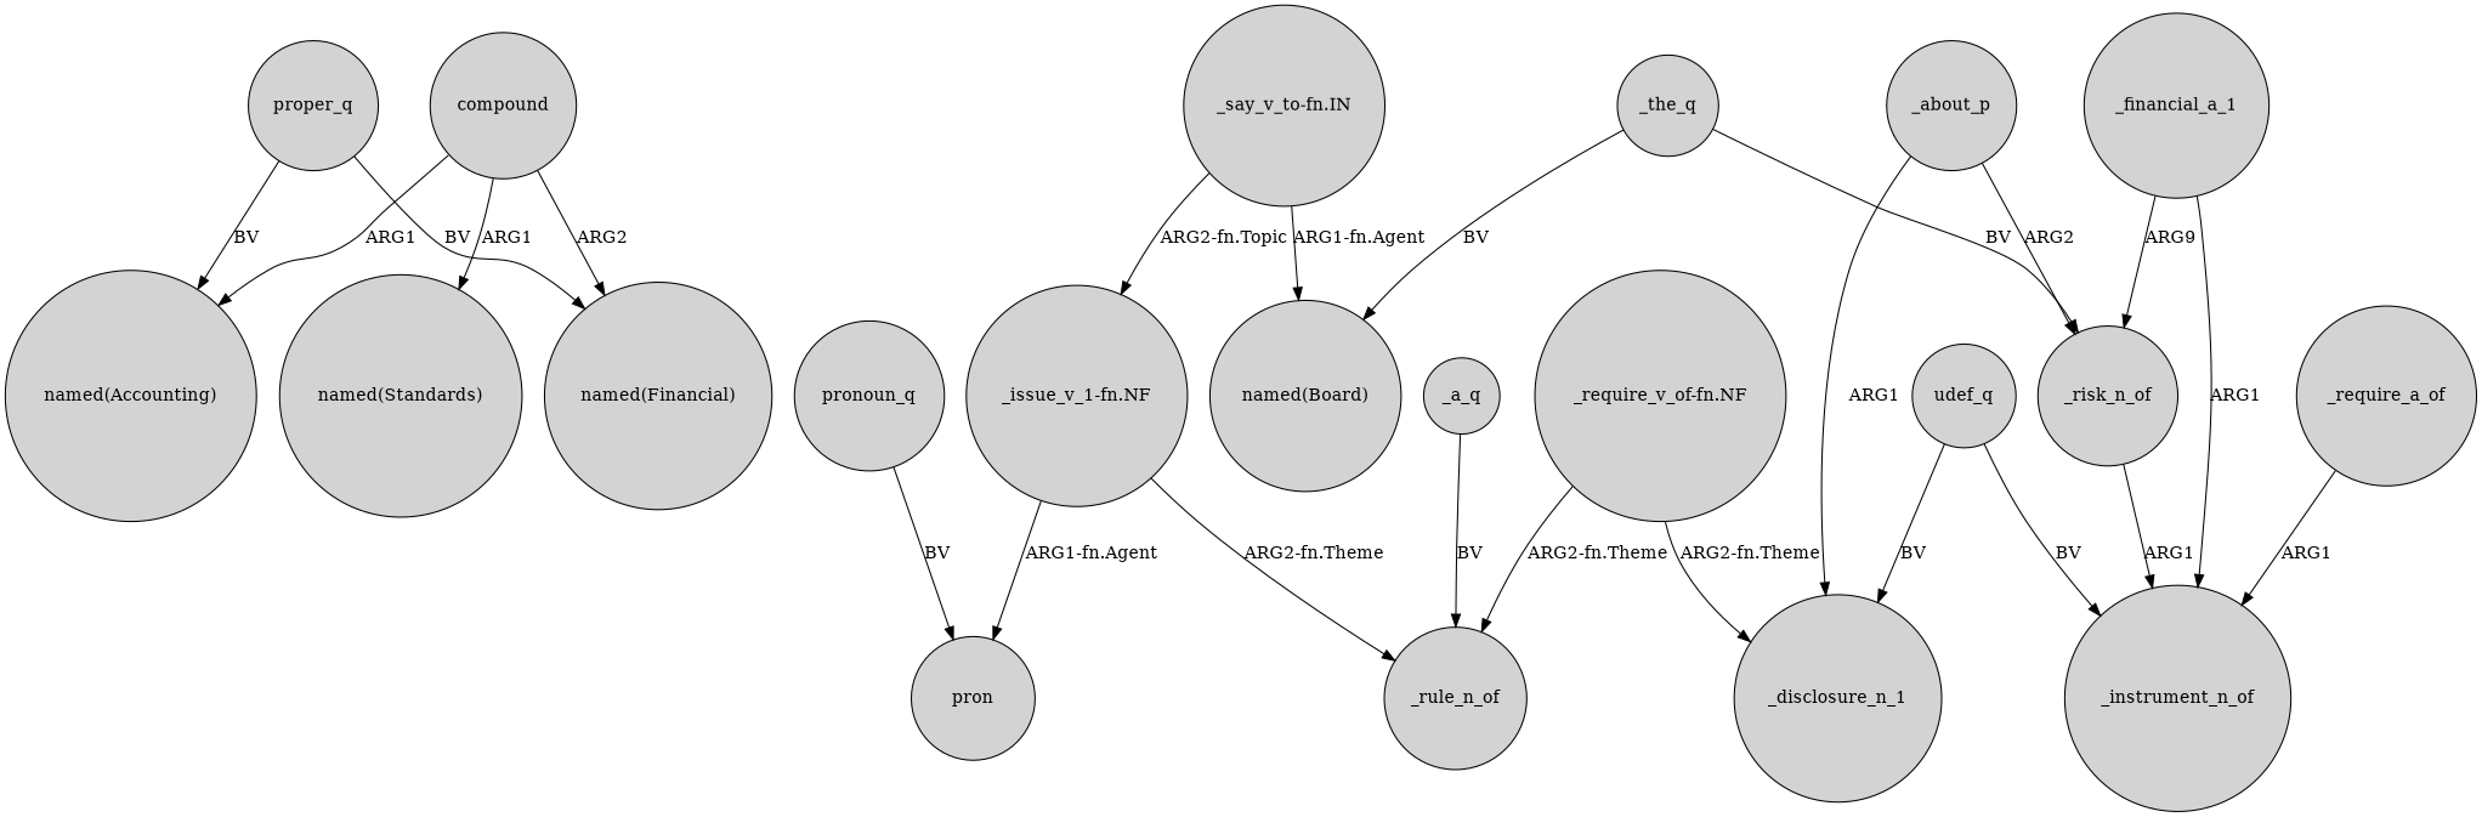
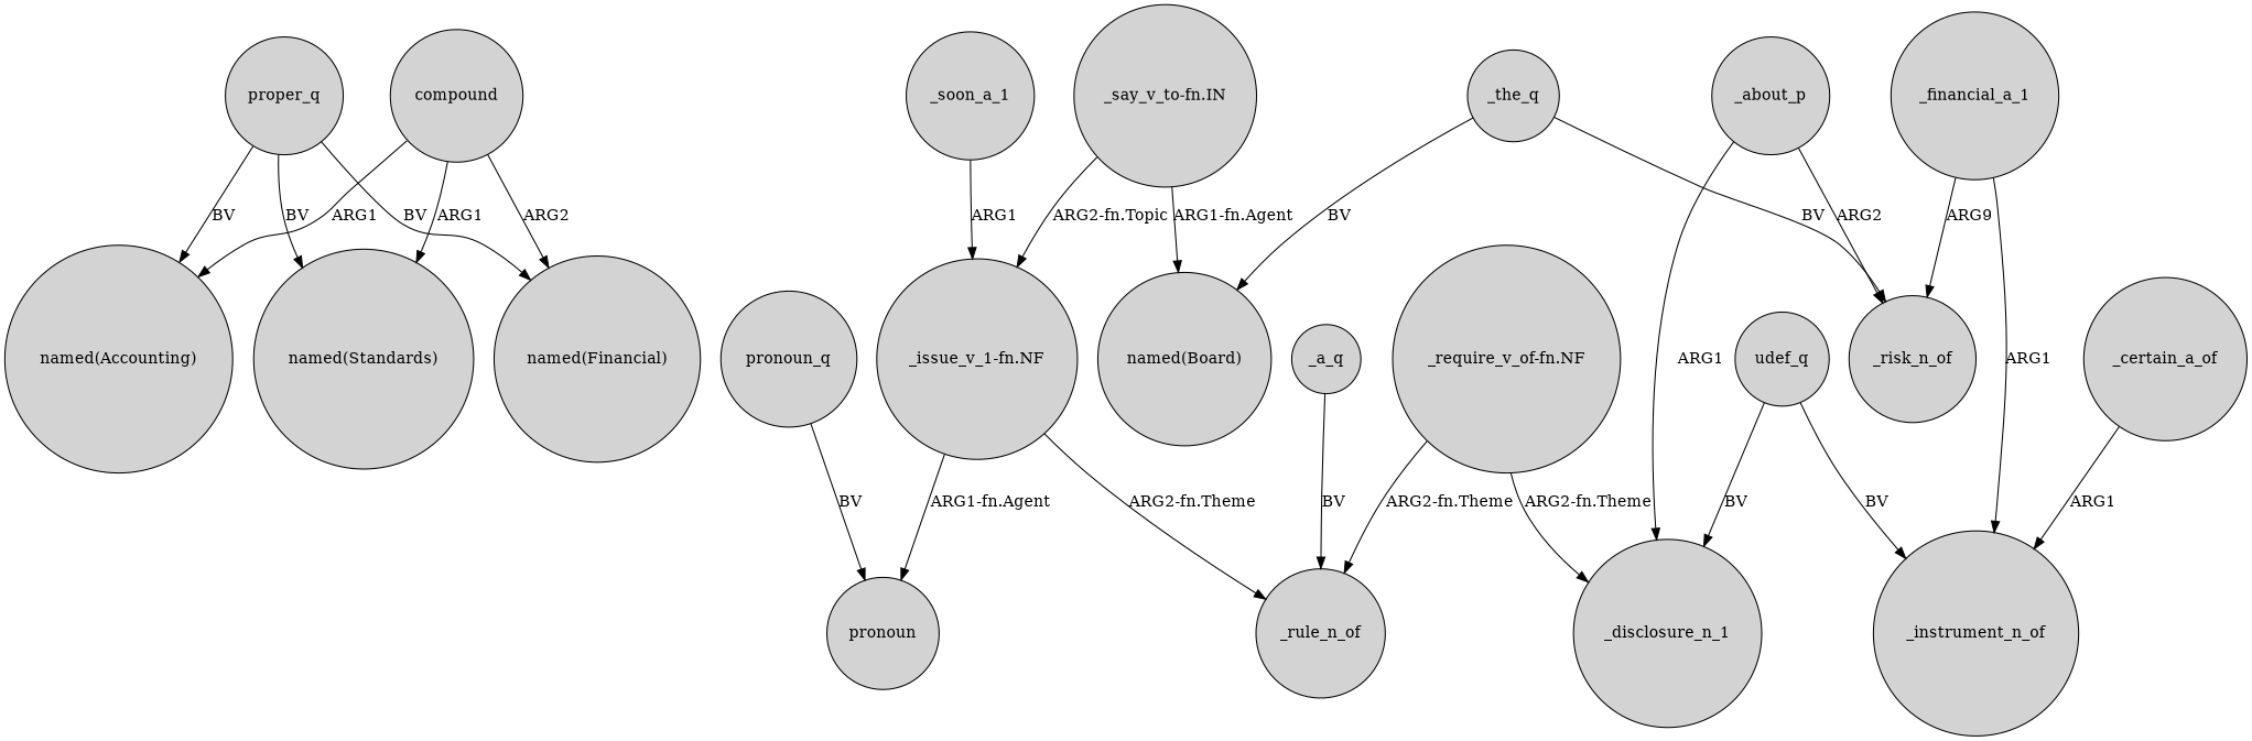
  digraph {
    node [shape=circle style=filled]
    proper_q
    "named(Accounting)"
    "named(Financial)"
    "named(Standards)"
    _the_q
    "named(Board)"
    _risk_n_of
    _instrument_n_of
    compound
    "_say_v_to-fn.IN"
    "_issue_v_1-fn.NF"
    _rule_n_of
-   pron
+   pron [label=pronoun]
+   _soon_a_1
    udef_q
    _disclosure_n_1
    _about_p
    _a_q
    pronoun_q
    "_require_v_of-fn.NF"
    _financial_a_1
-   _certain_a_of [label=_require_a_of]
+   _certain_a_of
    proper_q -> "named(Accounting)" [label=BV]
    proper_q -> "named(Financial)" [label=BV]
+   proper_q -> "named(Standards)" [label=BV]
    _the_q -> "named(Board)" [label=BV]
    _the_q -> _risk_n_of [label=BV]
-   _risk_n_of -> _instrument_n_of [label=ARG1]
    compound -> "named(Accounting)" [label=ARG1]
    compound -> "named(Financial)" [label=ARG2]
    compound -> "named(Standards)" [label=ARG1]
    "_say_v_to-fn.IN" -> "named(Board)" [label="ARG1-fn.Agent"]
    "_say_v_to-fn.IN" -> "_issue_v_1-fn.NF" [label="ARG2-fn.Topic"]
    "_issue_v_1-fn.NF" -> _rule_n_of [label="ARG2-fn.Theme"]
    "_issue_v_1-fn.NF" -> pron [label="ARG1-fn.Agent"]
+   _soon_a_1 -> "_issue_v_1-fn.NF" [label=ARG1]
    udef_q -> _instrument_n_of [label=BV]
    udef_q -> _disclosure_n_1 [label=BV]
    _about_p -> _risk_n_of [label=ARG2]
    _about_p -> _disclosure_n_1 [label=ARG1]
    _a_q -> _rule_n_of [label=BV]
    pronoun_q -> pron [label=BV]
    "_require_v_of-fn.NF" -> _rule_n_of [label="ARG2-fn.Theme"]
    "_require_v_of-fn.NF" -> _disclosure_n_1 [label="ARG2-fn.Theme"]
    _financial_a_1 -> _risk_n_of [label=ARG9]
    _financial_a_1 -> _instrument_n_of [label=ARG1]
    _certain_a_of -> _instrument_n_of [label=ARG1]
  }
